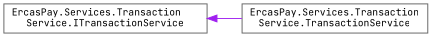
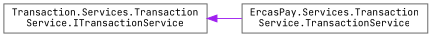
  digraph {
    rankdir=LR
    fontname="JetBrains Mono"
    node [color=grey40 fillcolor=white fontname="JetBrains Mono" fontsize=10 shape=box style=filled]
-   n1 [height=0.2 label="ErcasPay.Services.Transaction\lService.ITransactionService" width=0.4]
+   n1 [height=0.2 label="Transaction.Services.Transaction\lService.ITransactionService" width=0.4]
    n2 [height=0.2 label="ErcasPay.Services.Transaction\lService.TransactionService" width=0.4]
    n1 -> n2 [color=purple dir=back fontname="JetBrains Mono" fontsize=10 labelfontname=Helvetica labelfontsize=10 style=solid]
  }
